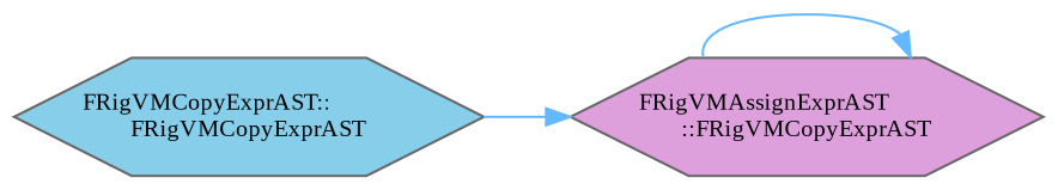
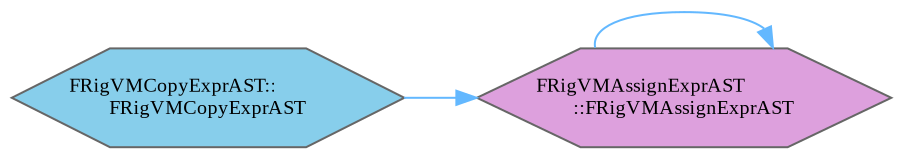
  digraph {
    rankdir=LR
    fontname="Liberation Serif"
    node [fontname="Liberation Serif" fontsize=10 shape=hexagon style=filled]
    edge [color=steelblue1 fontname="Liberation Serif" fontsize=10 labelfontname=Helvetica labelfontsize=10 style=solid]
    n1 [color=gray40 fillcolor=skyblue fontcolor=black height=0.2 label="FRigVMCopyExprAST::\lFRigVMCopyExprAST" width=0.4]
-   n2 [color=grey40 fillcolor=plum height=0.2 label="FRigVMAssignExprAST\l::FRigVMCopyExprAST" width=0.4]
+   n2 [color=grey40 fillcolor=plum height=0.2 label="FRigVMAssignExprAST\l::FRigVMAssignExprAST" width=0.4]
    n1 -> n2
    n2 -> n2
  }
